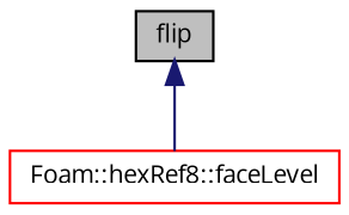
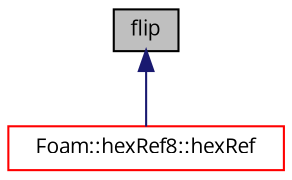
  digraph {
    rankdir=TB
    fontname="Open Sans"
    node [fontname="Open Sans" fontsize=10 shape=record]
    n1 [color=black fillcolor=grey75 fontcolor=black height=0.2 label=flip style=filled width=0.4]
-   n2 [color=red height=0.2 label="Foam::hexRef8::faceLevel" width=0.4]
+   n2 [color=red height=0.2 label="Foam::hexRef8::hexRef" width=0.4]
    n1 -> n2 [color=midnightblue dir=back fontname="Open Sans" fontsize=10 labelfontname=Helvetica labelfontsize=10 style=solid]
  }
